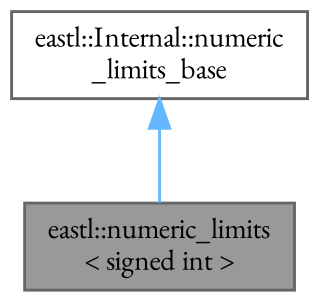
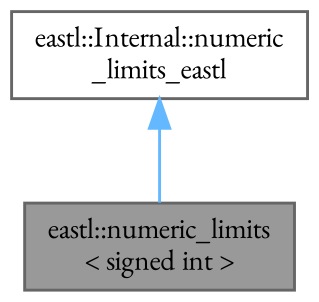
  digraph {
    fontname="EB Garamond"
    node [color=gray40 fontname="EB Garamond" fontsize=10 shape=box style=filled]
    n1 [fillcolor=grey60 fontcolor=black height=0.2 label="eastl::numeric_limits\l\< signed int \>" width=0.4]
-   n2 [fillcolor=white height=0.2 label="eastl::Internal::numeric\l_limits_base" width=0.4]
+   n2 [fillcolor=white height=0.2 label="eastl::Internal::numeric\l_limits_eastl" width=0.4]
    n2 -> n1 [color=steelblue1 dir=back fontname="EB Garamond" fontsize=10 labelfontname=Helvetica labelfontsize=10 style=solid]
  }
